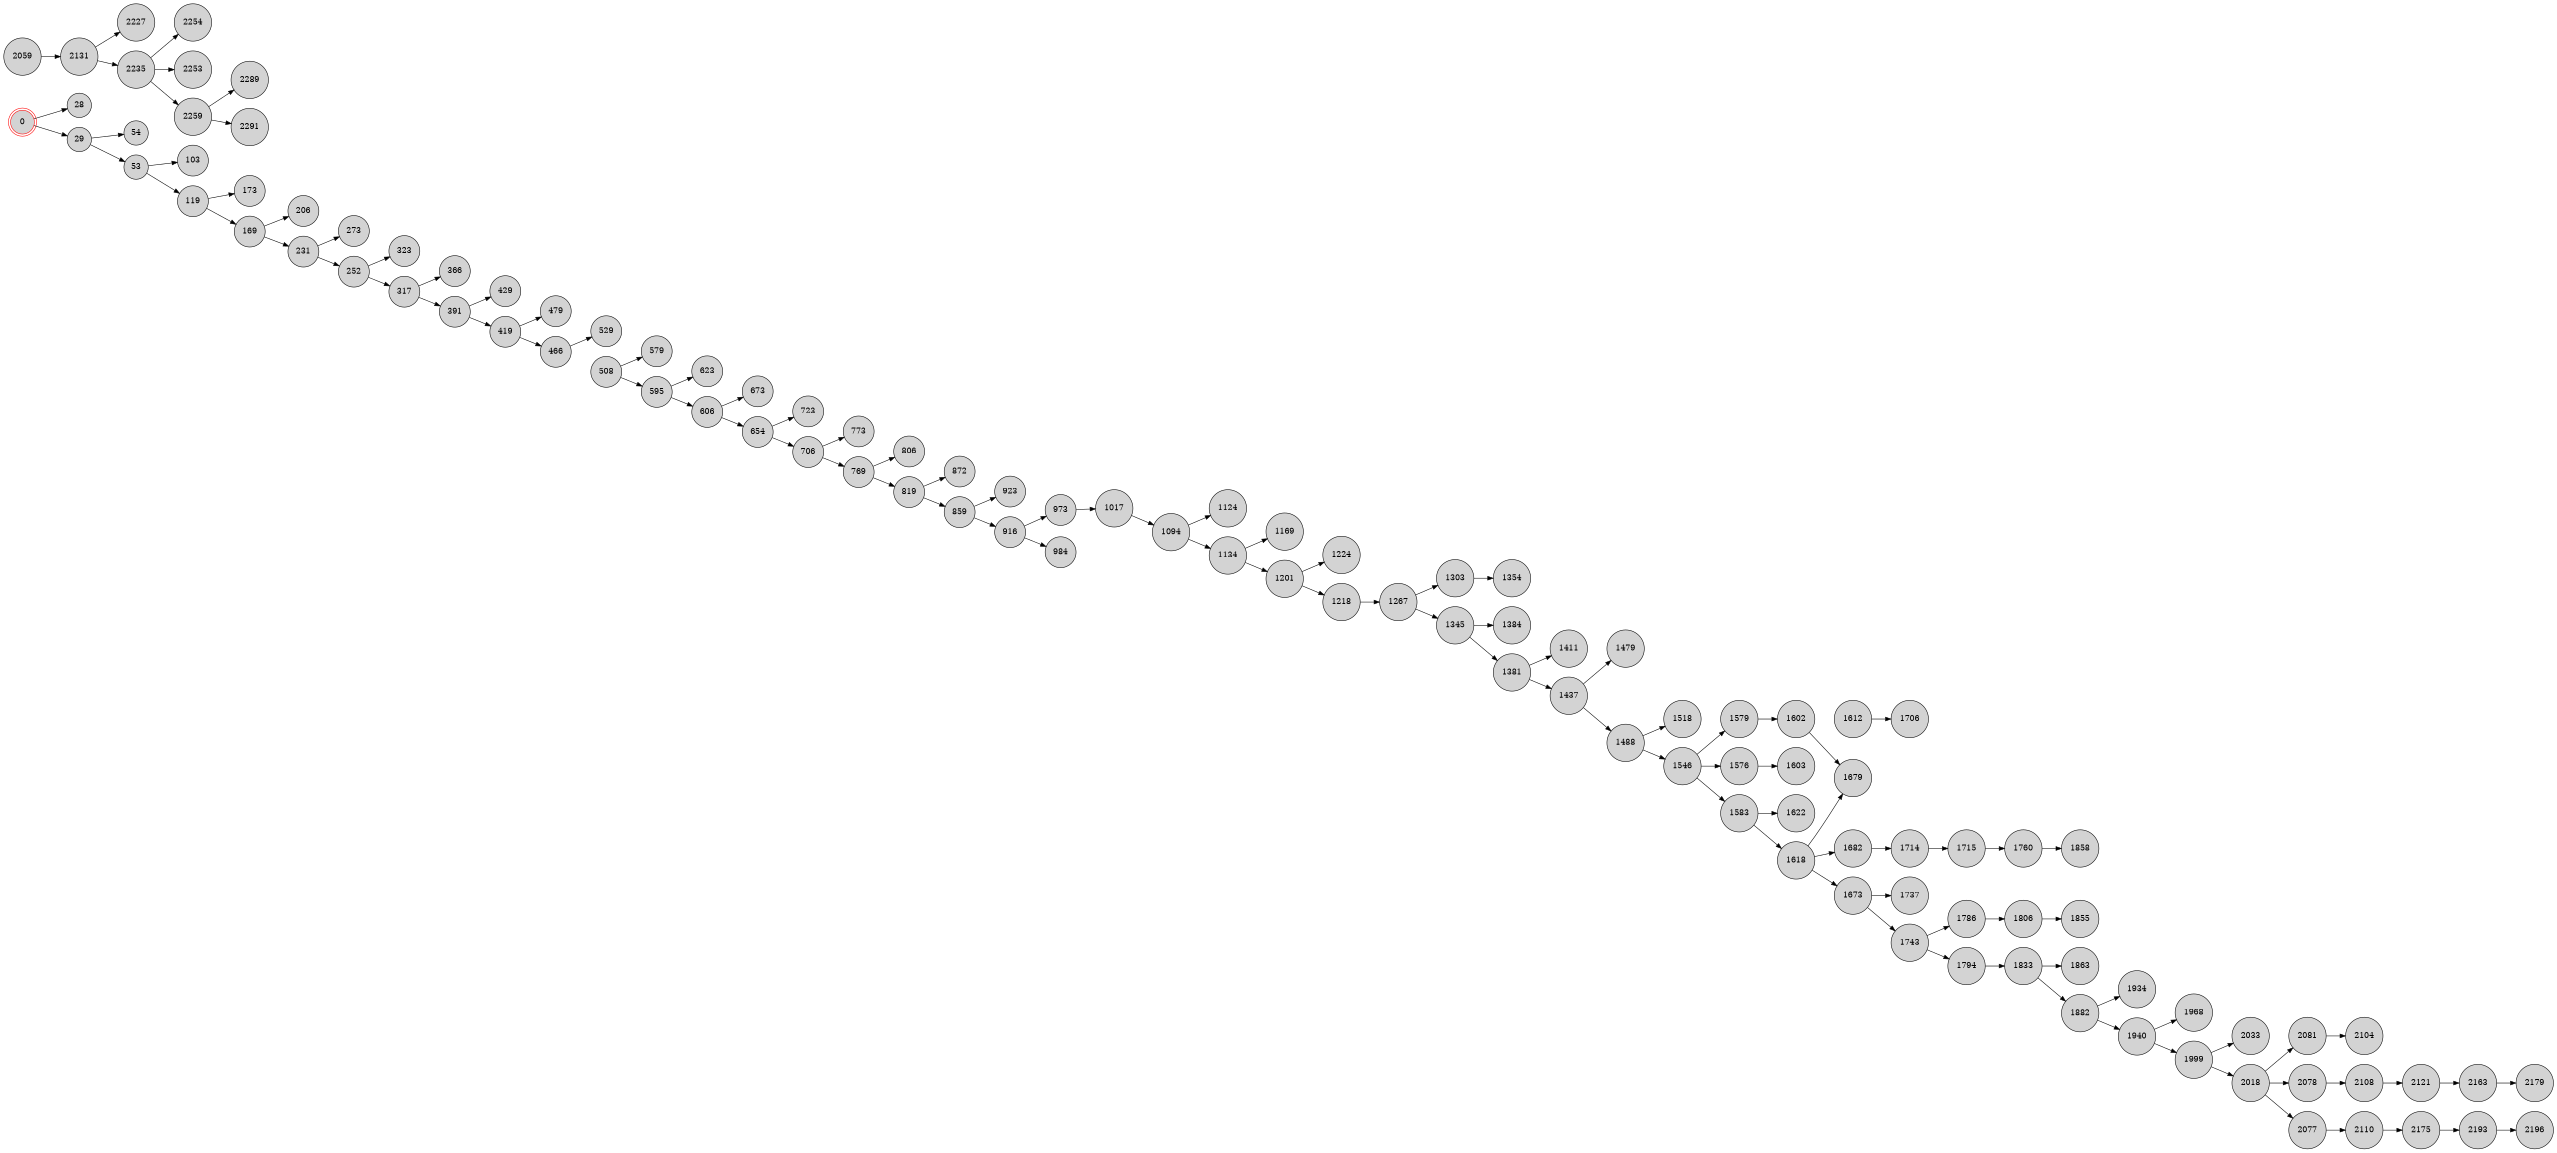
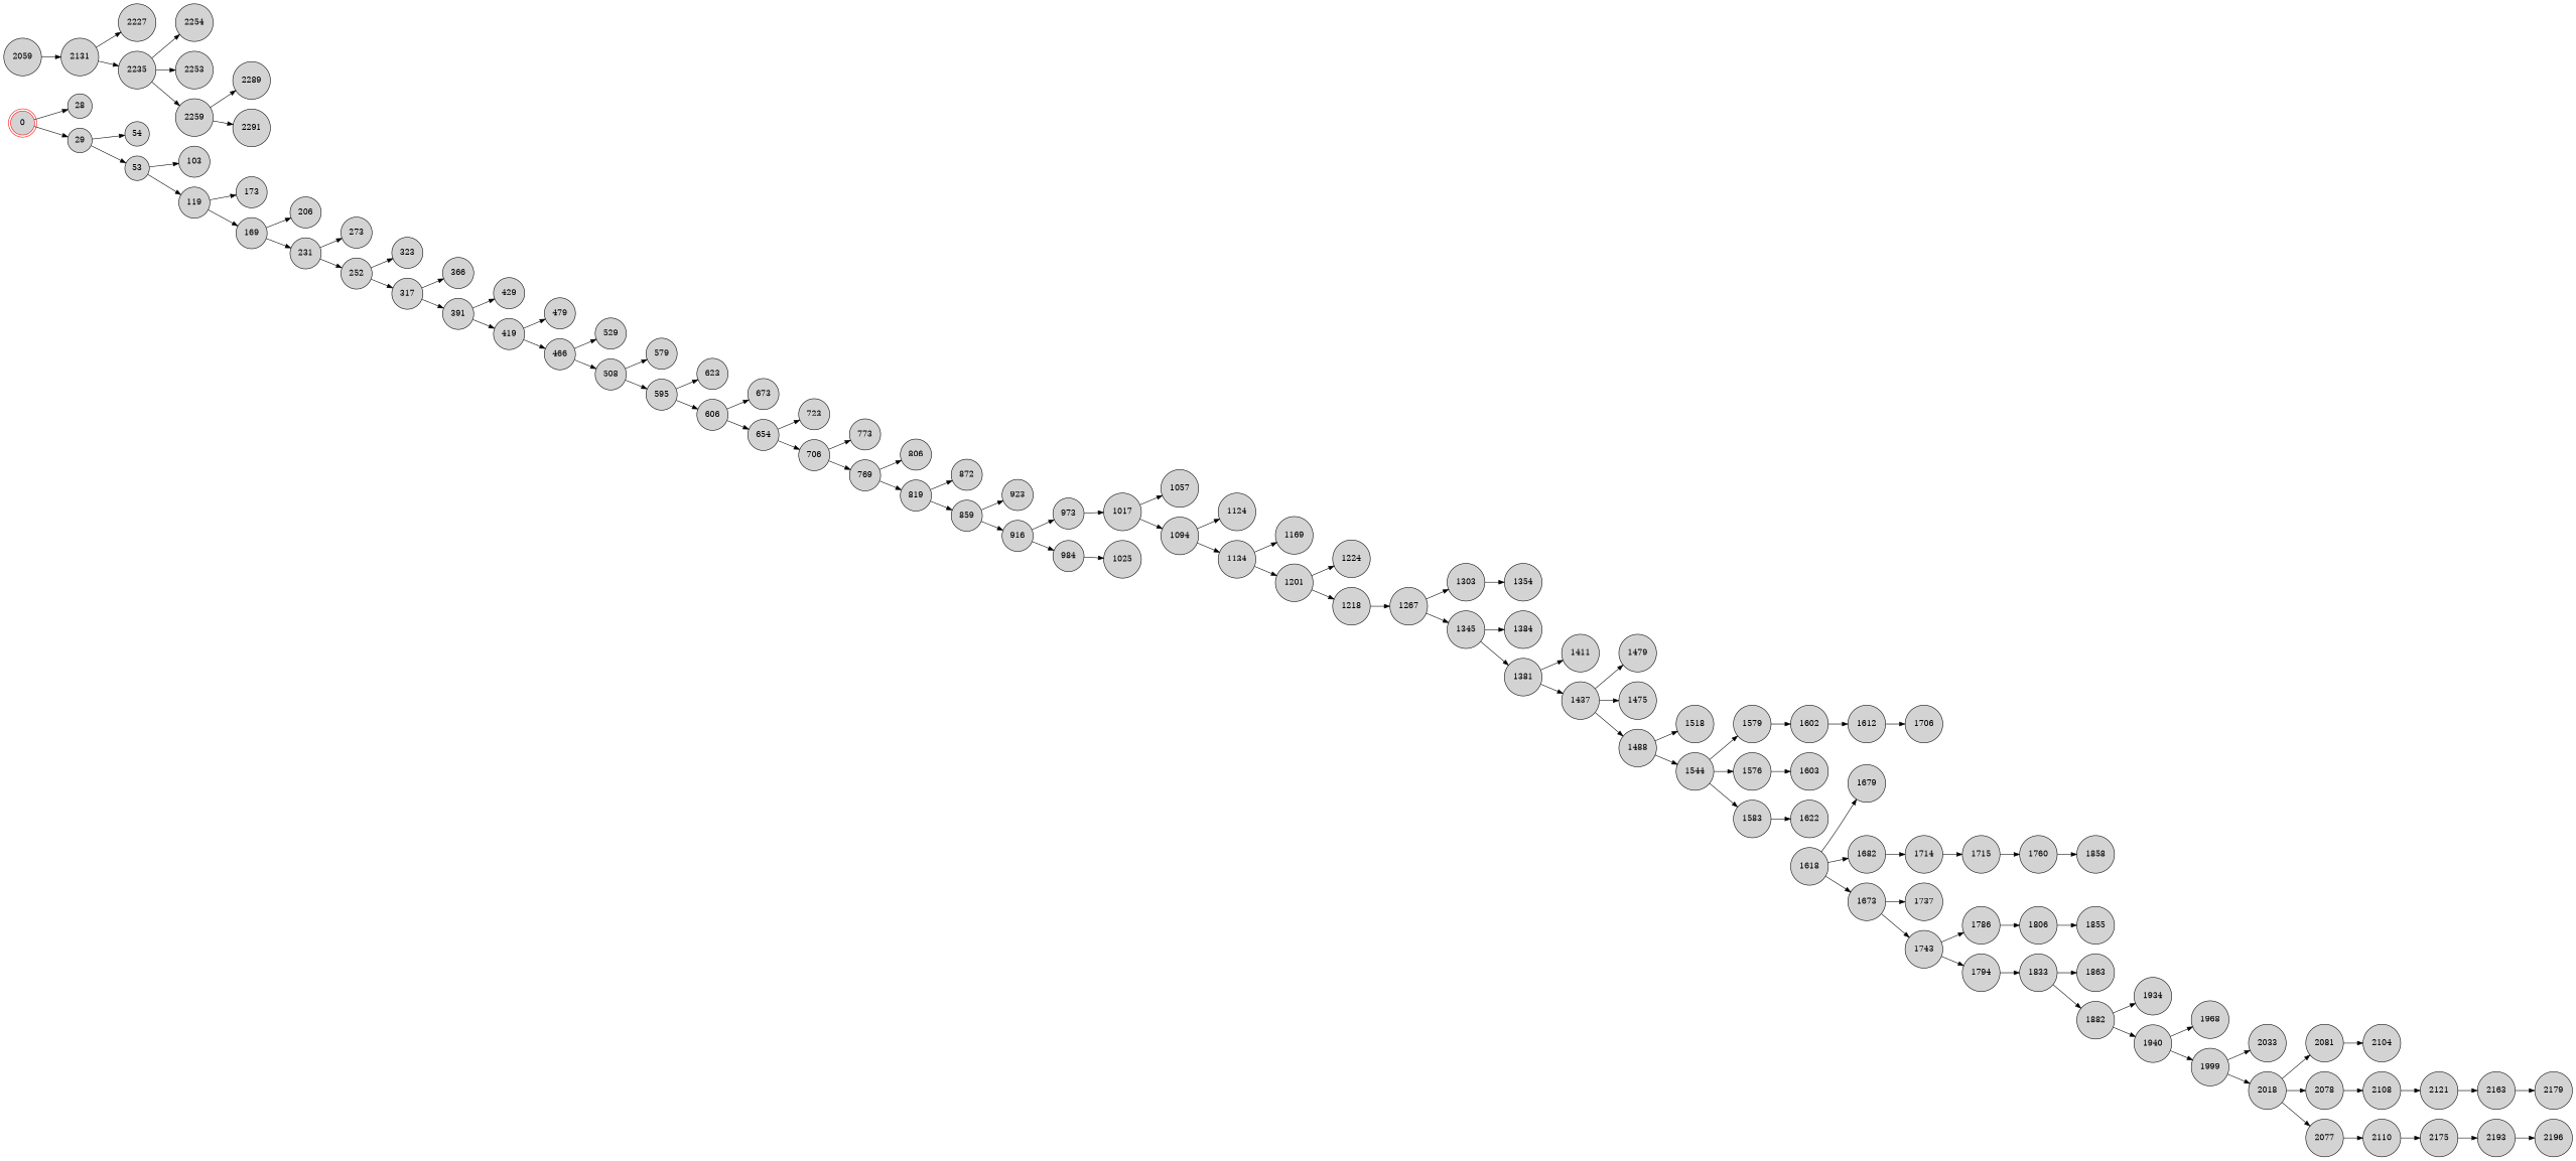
  digraph {
    rankdir=LR
    node [fillcolor=lightgray shape=circle style=filled]
    0 [color=red shape=doublecircle]
    28
    29
    54
    53
    103
    119
    173
    169
    206
    231
    273
    252
    323
    317
    366
    391
    429
    419
    479
    466
    529
    508
    579
    595
    623
    606
    673
    654
    723
    706
    773
    769
    806
    819
    872
    859
    923
    916
    973
    984
    1017
+   1025
+   1057
    1094
    1124
    1134
    1169
    1201
    1224
    1218
    1267
    1303
    1345
    1354
    1384
    1381
    1411
    1437
    1479
+   1475
    1488
    1518
-   1546
+   1546 [label=1544]
    1579
    n66 [label=1576]
    1583
    1602
    1603
    n70 [label=1622]
    1618
    1612
    1706
    1679
    1682
    1673
    1714
    1737
    1743
    1715
    1760
    1786
    1794
    1858
    1806
    1833
    1855
    1863
    1882
    1934
    1940
    1968
    1999
    2033
    2018
    2081
    2078
    2077
    2104
    2108
    2110
    2059
    2131
    2121
    2175
    2163
    2227
    2235
    2179
    2193
    2196
    2254
    2253
    2259
    2289
    2291
    0 -> 28
    0 -> 29
    29 -> 54
    29 -> 53
    53 -> 103
    53 -> 119
    119 -> 173
    119 -> 169
    169 -> 206
    169 -> 231
    231 -> 273
    231 -> 252
    252 -> 323
    252 -> 317
    317 -> 366
    317 -> 391
    391 -> 429
    391 -> 419
    419 -> 479
    419 -> 466
    466 -> 529
+   466 -> 508
    508 -> 579
    508 -> 595
    595 -> 623
    595 -> 606
    606 -> 673
    606 -> 654
    654 -> 723
    654 -> 706
    706 -> 773
    706 -> 769
    769 -> 806
    769 -> 819
    819 -> 872
    819 -> 859
    859 -> 923
    859 -> 916
    916 -> 973
    916 -> 984
    973 -> 1017
+   984 -> 1025
+   1017 -> 1057
    1017 -> 1094
    1094 -> 1124
    1094 -> 1134
    1134 -> 1169
    1134 -> 1201
    1201 -> 1224
    1201 -> 1218
    1218 -> 1267
    1267 -> 1303
    1267 -> 1345
    1303 -> 1354
    1345 -> 1384
    1345 -> 1381
    1381 -> 1411
    1381 -> 1437
    1437 -> 1479
+   1437 -> 1475
    1437 -> 1488
    1488 -> 1518
    1488 -> 1546
    1546 -> 1579
    1546 -> n66
    1546 -> 1583
    1579 -> 1602
    n66 -> 1603
    1583 -> n70
-   1583 -> 1618
-   1602 -> 1679
+   1602 -> 1612
    1618 -> 1679
    1618 -> 1682
    1618 -> 1673
    1612 -> 1706
    1682 -> 1714
    1673 -> 1737
    1673 -> 1743
    1714 -> 1715
    1743 -> 1786
    1743 -> 1794
    1715 -> 1760
    1760 -> 1858
    1786 -> 1806
    1794 -> 1833
    1806 -> 1855
    1833 -> 1863
    1833 -> 1882
    1882 -> 1934
    1882 -> 1940
    1940 -> 1968
    1940 -> 1999
    1999 -> 2033
    1999 -> 2018
    2018 -> 2081
    2018 -> 2078
    2018 -> 2077
    2081 -> 2104
    2078 -> 2108
    2077 -> 2110
    2108 -> 2121
    2110 -> 2175
    2059 -> 2131
    2131 -> 2227
    2131 -> 2235
    2121 -> 2163
    2175 -> 2193
    2163 -> 2179
    2235 -> 2254
    2235 -> 2253
    2235 -> 2259
    2193 -> 2196
    2259 -> 2289
    2259 -> 2291
  }
